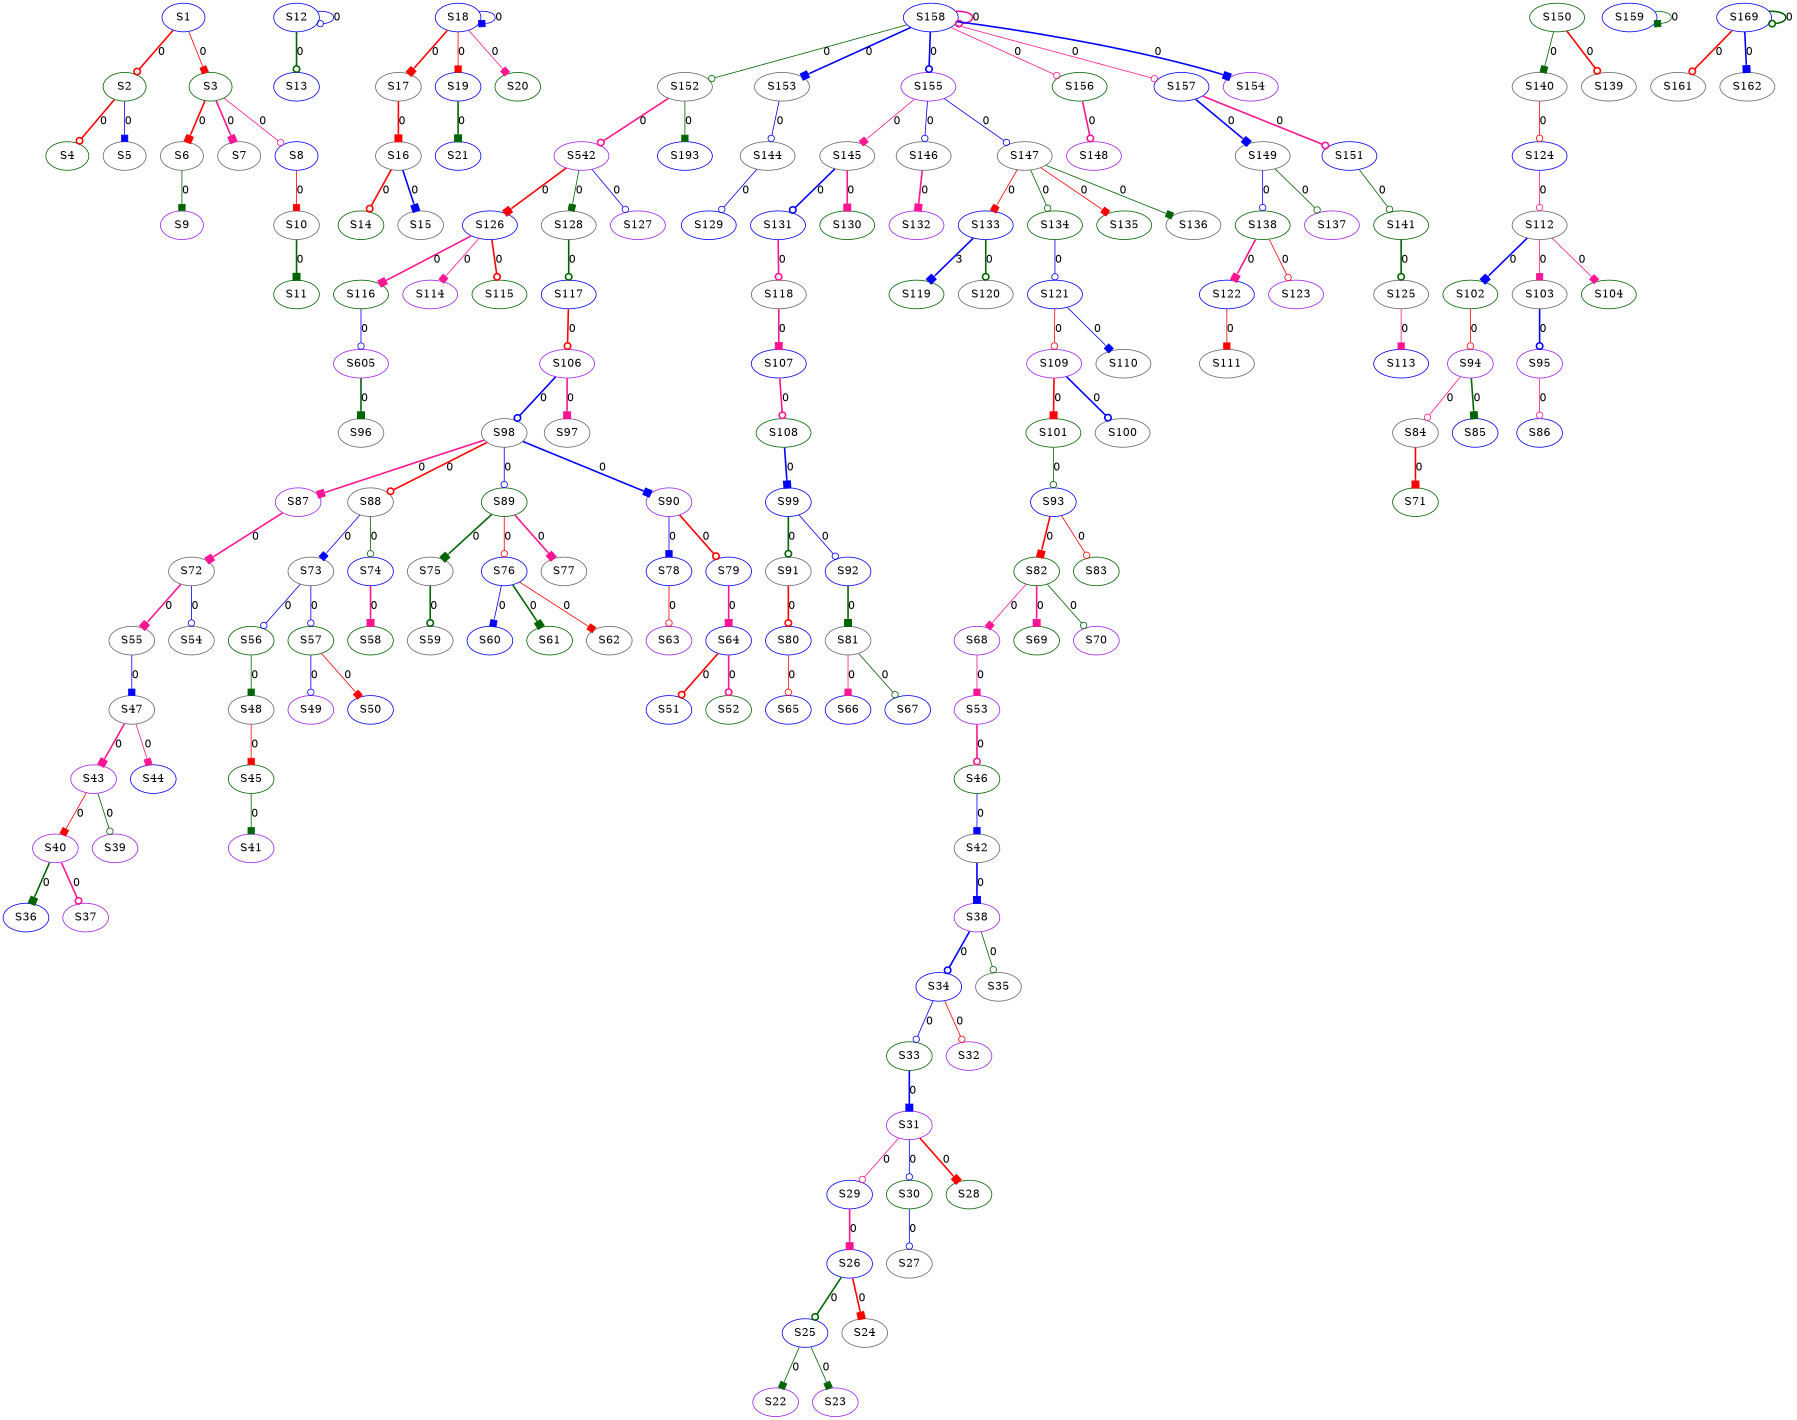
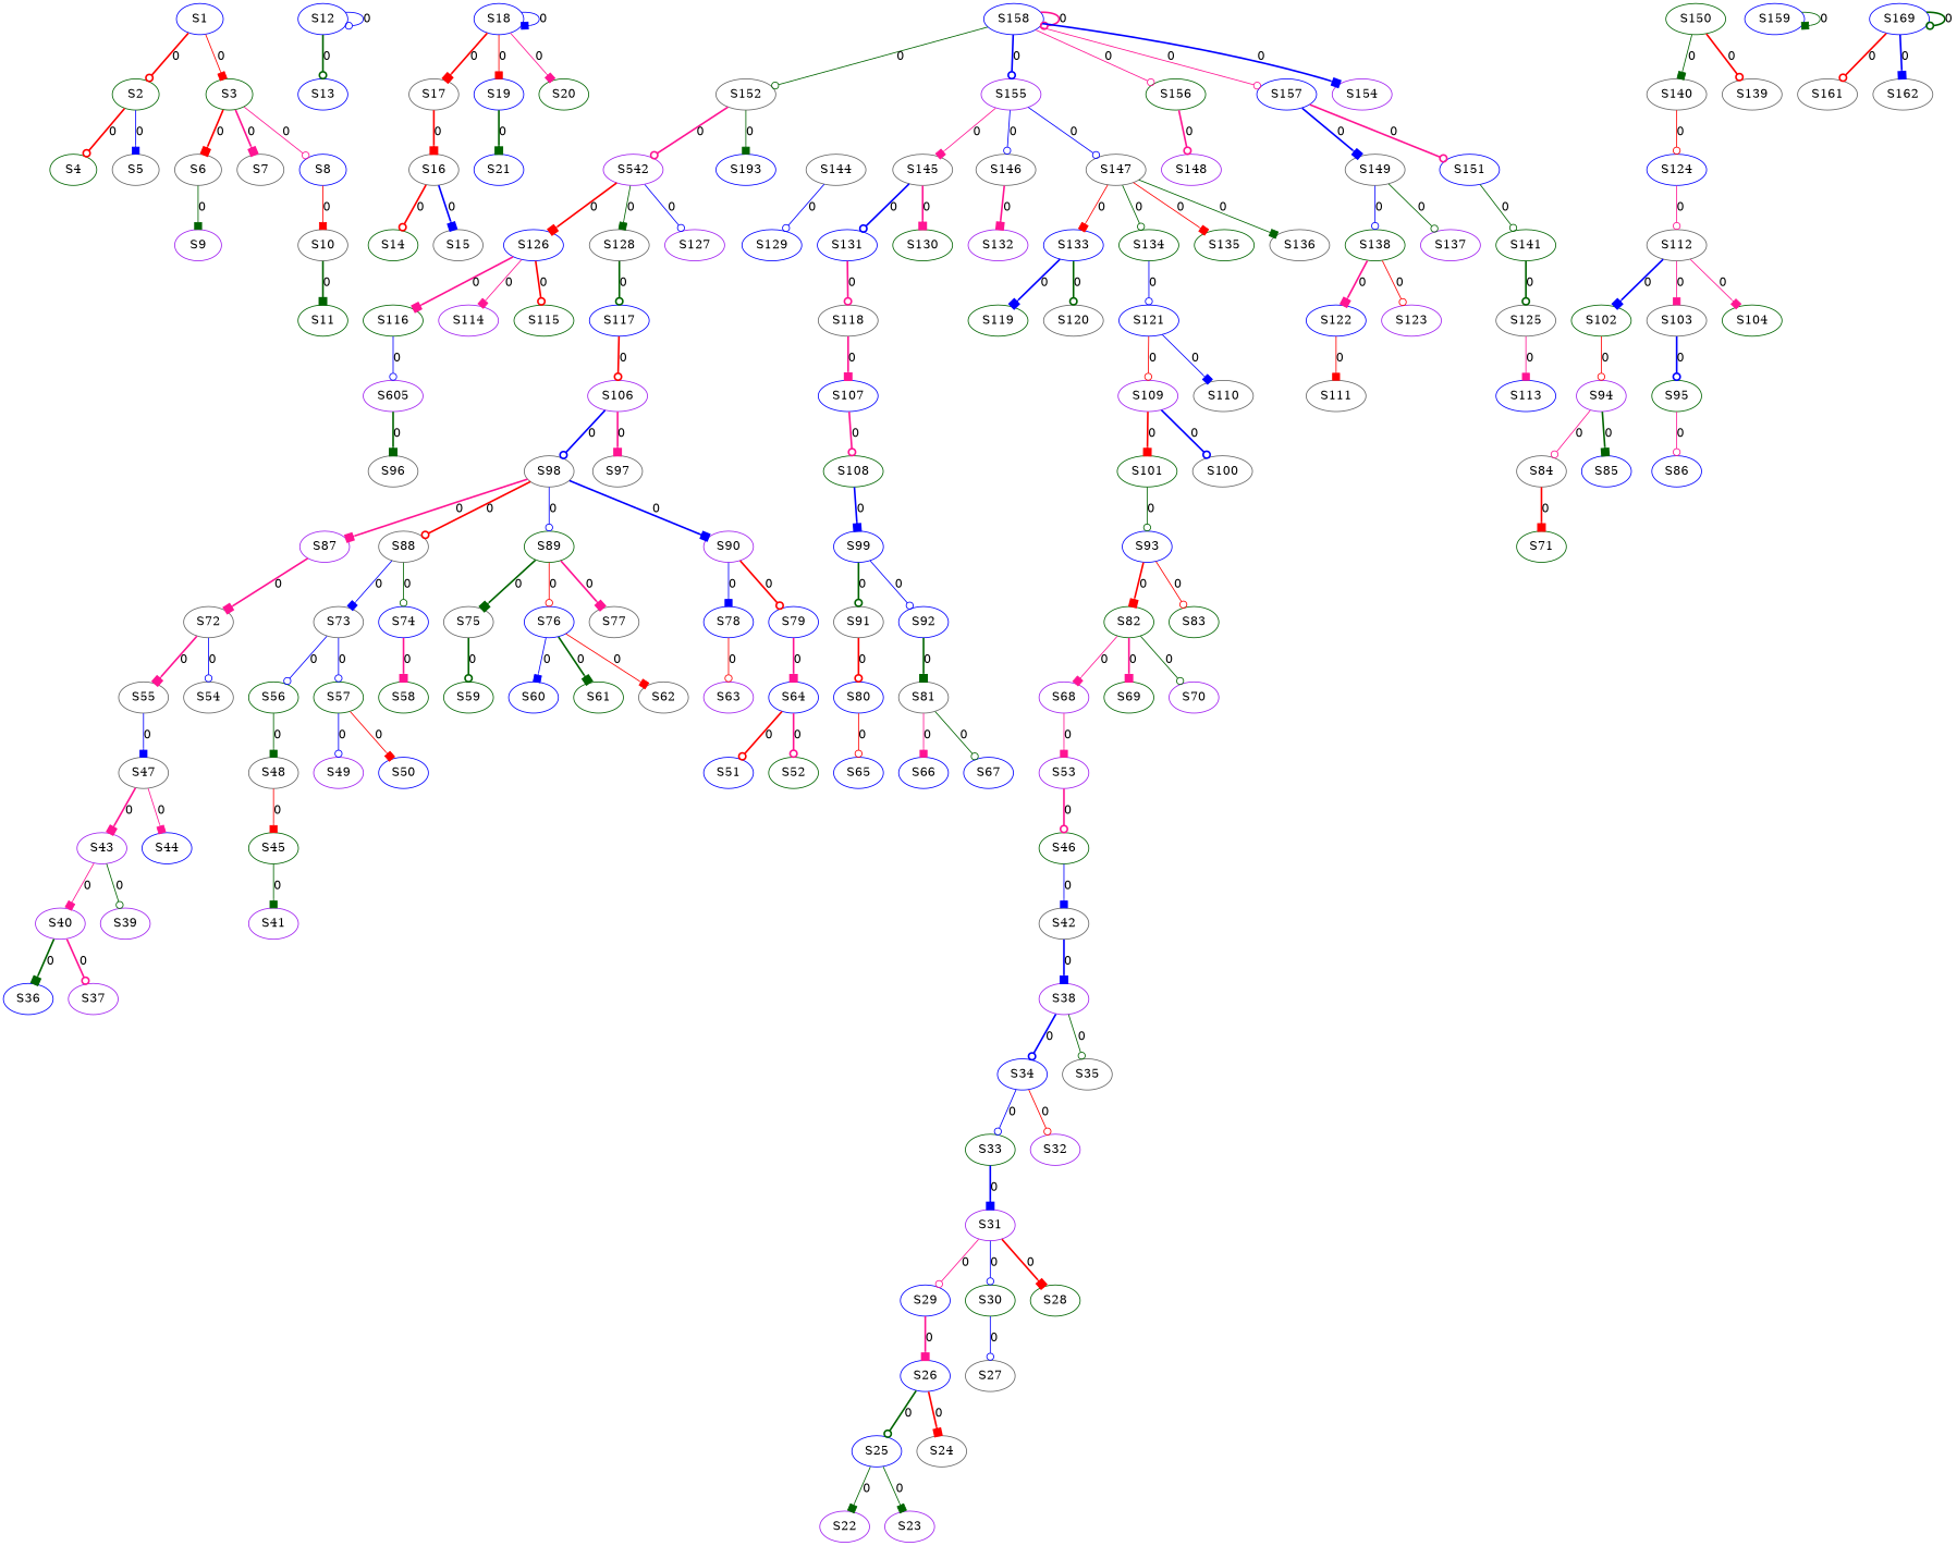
  strict digraph {
    node [color=gray40]
    edge [arrowhead=box color=blue style=solid]
    S1 [color=blue]
    S2 [color=darkgreen]
    S3 [color=darkgreen]
    S4 [color=darkgreen]
    S5
    S6
    S7
    S8 [color=blue]
    S9 [color=purple]
    S10
    S11 [color=darkgreen]
    S12 [color=blue]
    S13 [color=blue]
    S14 [color=darkgreen]
    S16
    S15
    S17
    S18 [color=blue]
    S19 [color=blue]
    S20 [color=darkgreen]
    S21 [color=blue]
    S25 [color=blue]
    S22 [color=purple]
    S23 [color=purple]
    S26 [color=blue]
    S24
    S29 [color=blue]
    S30 [color=darkgreen]
    S27
    S31 [color=purple]
    S28 [color=darkgreen]
    S33 [color=darkgreen]
    S34 [color=blue]
    S32 [color=purple]
    S38 [color=purple]
    S35
    S40 [color=purple]
    S36 [color=blue]
    S37 [color=purple]
    S42
    S43 [color=purple]
    S39 [color=purple]
    S45 [color=darkgreen]
    S41 [color=purple]
    S46 [color=darkgreen]
    S47
    S44 [color=blue]
    S48
    S53 [color=purple]
    S55
    S56 [color=darkgreen]
    S57 [color=darkgreen]
    S49 [color=purple]
    S50 [color=blue]
    S64 [color=blue]
    S51 [color=blue]
    S52 [color=darkgreen]
    S68 [color=purple]
    S72
    S54
    S73
    S74 [color=blue]
    S58 [color=darkgreen]
    S75
-   S59
+   S59 [color=darkgreen]
    S76 [color=blue]
    S60 [color=blue]
    S61 [color=darkgreen]
    S62
    S78 [color=blue]
    S63 [color=purple]
    S79 [color=blue]
    S80 [color=blue]
    S65 [color=blue]
    S66 [color=blue]
    S81
    S67 [color=blue]
    S82 [color=darkgreen]
    S69 [color=darkgreen]
    S70 [color=purple]
    S71 [color=darkgreen]
    S84
    S87 [color=purple]
    S88
    S89 [color=darkgreen]
    S77
    S90 [color=purple]
    S91
    S92 [color=blue]
    S93 [color=blue]
    S83 [color=darkgreen]
    S94 [color=purple]
    S85 [color=blue]
-   S95 [color=purple]
+   S95 [color=darkgreen]
    S86 [color=blue]
    S98
    S99 [color=blue]
    S101 [color=darkgreen]
    S102 [color=darkgreen]
    S103
    n101 [color=purple label=S605]
    S96
    S106 [color=purple]
    S97
    S108 [color=darkgreen]
    S109 [color=purple]
    S100
    S112
    S104 [color=darkgreen]
    S116 [color=darkgreen]
    S117 [color=blue]
    S107 [color=blue]
    S118
    S121 [color=blue]
    S110
    S122 [color=blue]
    S111
    S124 [color=blue]
    S113 [color=blue]
    S125
    S126 [color=blue]
    S114 [color=purple]
    S115 [color=darkgreen]
    S128
    S131 [color=blue]
    S133 [color=blue]
    S119 [color=darkgreen]
    S120
    S134 [color=darkgreen]
    S138 [color=darkgreen]
    S123 [color=purple]
    S140
    S141 [color=darkgreen]
    n134 [color=purple label=S542]
    S127 [color=purple]
    S129 [color=blue]
    S144
    S145
    S130 [color=darkgreen]
    S132 [color=purple]
    S146
    S147
    S135 [color=darkgreen]
    S136
    S149
    S137 [color=purple]
    S150 [color=darkgreen]
    S139
    S151 [color=blue]
    S152
    n151 [color=blue label=S193]
-   S153
    S155 [color=purple]
    S156 [color=darkgreen]
    S148 [color=purple]
    S157 [color=blue]
    S158 [color=blue]
    S154 [color=purple]
    S159 [color=blue]
    n160 [color=blue label=S169]
    S161
    S162
    S1 -> S2 [arrowhead=odot color=red label=0 style=bold]
    S1 -> S3 [color=red label=0]
    S2 -> S4 [arrowhead=odot color=red label=0 style=bold]
    S2 -> S5 [label=0]
    S3 -> S6 [color=red label=0 style=bold]
    S3 -> S7 [color=deeppink label=0 style=bold]
    S3 -> S8 [arrowhead=odot color=deeppink label=0]
    S6 -> S9 [color=darkgreen label=0]
    S8 -> S10 [color=red label=0]
    S10 -> S11 [color=darkgreen label=0 style=bold]
    S12 -> S12 [arrowhead=odot label=0]
    S12 -> S13 [arrowhead=odot color=darkgreen label=0 style=bold]
    S16 -> S14 [arrowhead=odot color=red label=0 style=bold]
    S16 -> S15 [label=0 style=bold]
    S17 -> S16 [color=red label=0 style=bold]
    S18 -> S17 [color=red label=0 style=bold]
    S18 -> S18 [label=0]
    S18 -> S19 [color=red label=0]
    S18 -> S20 [color=deeppink label=0]
    S19 -> S21 [color=darkgreen label=0 style=bold]
    S25 -> S22 [color=darkgreen label=0]
    S25 -> S23 [color=darkgreen label=0]
    S26 -> S25 [arrowhead=odot color=darkgreen label=0 style=bold]
    S26 -> S24 [color=red label=0 style=bold]
    S29 -> S26 [color=deeppink label=0 style=bold]
    S30 -> S27 [arrowhead=odot label=0]
    S31 -> S29 [arrowhead=odot color=deeppink label=0]
    S31 -> S30 [arrowhead=odot label=0]
    S31 -> S28 [color=red label=0 style=bold]
    S33 -> S31 [label=0 style=bold]
    S34 -> S33 [arrowhead=odot label=0]
    S34 -> S32 [arrowhead=odot color=red label=0]
    S38 -> S34 [arrowhead=odot label=0 style=bold]
    S38 -> S35 [arrowhead=odot color=darkgreen label=0]
    S40 -> S36 [color=darkgreen label=0 style=bold]
    S40 -> S37 [arrowhead=odot color=deeppink label=0 style=bold]
    S42 -> S38 [label=0 style=bold]
-   S43 -> S40 [color=red label=0]
+   S43 -> S40 [color=deeppink label=0]
    S43 -> S39 [arrowhead=odot color=darkgreen label=0]
    S45 -> S41 [color=darkgreen label=0]
    S46 -> S42 [label=0]
    S47 -> S43 [color=deeppink label=0 style=bold]
    S47 -> S44 [color=deeppink label=0]
    S48 -> S45 [color=red label=0]
    S53 -> S46 [arrowhead=odot color=deeppink label=0 style=bold]
    S55 -> S47 [label=0]
    S56 -> S48 [color=darkgreen label=0]
    S57 -> S49 [arrowhead=odot label=0]
    S57 -> S50 [color=red label=0]
    S64 -> S51 [arrowhead=odot color=red label=0 style=bold]
    S64 -> S52 [arrowhead=odot color=deeppink label=0 style=bold]
    S68 -> S53 [color=deeppink label=0]
    S72 -> S55 [color=deeppink label=0 style=bold]
    S72 -> S54 [arrowhead=odot label=0]
    S73 -> S56 [arrowhead=odot label=0]
    S73 -> S57 [arrowhead=odot label=0]
    S74 -> S58 [color=deeppink label=0 style=bold]
    S75 -> S59 [arrowhead=odot color=darkgreen label=0 style=bold]
    S76 -> S60 [label=0]
    S76 -> S61 [color=darkgreen label=0 style=bold]
    S76 -> S62 [color=red label=0]
    S78 -> S63 [arrowhead=odot color=red label=0]
    S79 -> S64 [color=deeppink label=0 style=bold]
    S80 -> S65 [arrowhead=odot color=red label=0]
    S81 -> S66 [color=deeppink label=0]
    S81 -> S67 [arrowhead=odot color=darkgreen label=0]
    S82 -> S68 [color=deeppink label=0]
    S82 -> S69 [color=deeppink label=0 style=bold]
    S82 -> S70 [arrowhead=odot color=darkgreen label=0]
    S84 -> S71 [color=red label=0 style=bold]
    S87 -> S72 [color=deeppink label=0 style=bold]
    S88 -> S73 [label=0]
    S88 -> S74 [arrowhead=odot color=darkgreen label=0]
    S89 -> S75 [color=darkgreen label=0 style=bold]
    S89 -> S76 [arrowhead=odot color=red label=0]
    S89 -> S77 [color=deeppink label=0 style=bold]
    S90 -> S78 [label=0]
    S90 -> S79 [arrowhead=odot color=red label=0 style=bold]
    S91 -> S80 [arrowhead=odot color=red label=0 style=bold]
    S92 -> S81 [color=darkgreen label=0 style=bold]
    S93 -> S82 [color=red label=0 style=bold]
    S93 -> S83 [arrowhead=odot color=red label=0]
    S94 -> S84 [arrowhead=odot color=deeppink label=0]
    S94 -> S85 [color=darkgreen label=0 style=bold]
    S95 -> S86 [arrowhead=odot color=deeppink label=0]
    S98 -> S87 [color=deeppink label=0 style=bold]
    S98 -> S88 [arrowhead=odot color=red label=0 style=bold]
    S98 -> S89 [arrowhead=odot label=0]
    S98 -> S90 [label=0 style=bold]
    S99 -> S91 [arrowhead=odot color=darkgreen label=0 style=bold]
    S99 -> S92 [arrowhead=odot label=0]
    S101 -> S93 [arrowhead=odot color=darkgreen label=0]
    S102 -> S94 [arrowhead=odot color=red label=0]
    S103 -> S95 [arrowhead=odot label=0 style=bold]
    n101 -> S96 [color=darkgreen label=0 style=bold]
    S106 -> S98 [arrowhead=odot label=0 style=bold]
    S106 -> S97 [color=deeppink label=0 style=bold]
    S108 -> S99 [label=0 style=bold]
    S109 -> S101 [color=red label=0 style=bold]
    S109 -> S100 [arrowhead=odot label=0 style=bold]
    S112 -> S102 [label=0 style=bold]
    S112 -> S103 [color=deeppink label=0]
    S112 -> S104 [color=deeppink label=0]
    S116 -> n101 [arrowhead=odot label=0]
    S117 -> S106 [arrowhead=odot color=red label=0 style=bold]
    S107 -> S108 [arrowhead=odot color=deeppink label=0 style=bold]
    S118 -> S107 [color=deeppink label=0 style=bold]
    S121 -> S109 [arrowhead=odot color=red label=0]
    S121 -> S110 [label=0]
    S122 -> S111 [color=red label=0]
    S124 -> S112 [arrowhead=odot color=deeppink label=0]
    S125 -> S113 [color=deeppink label=0]
    S126 -> S116 [color=deeppink label=0 style=bold]
    S126 -> S114 [color=deeppink label=0]
    S126 -> S115 [arrowhead=odot color=red label=0 style=bold]
    S128 -> S117 [arrowhead=odot color=darkgreen label=0 style=bold]
    S131 -> S118 [arrowhead=odot color=deeppink label=0 style=bold]
-   S133 -> S119 [label=3 style=bold]
+   S133 -> S119 [label=0 style=bold]
    S133 -> S120 [arrowhead=odot color=darkgreen label=0 style=bold]
    S134 -> S121 [arrowhead=odot label=0]
    S138 -> S122 [color=deeppink label=0 style=bold]
    S138 -> S123 [arrowhead=odot color=red label=0]
    S140 -> S124 [arrowhead=odot color=red label=0]
    S141 -> S125 [arrowhead=odot color=darkgreen label=0 style=bold]
    n134 -> S126 [color=red label=0 style=bold]
    n134 -> S128 [color=darkgreen label=0]
    n134 -> S127 [arrowhead=odot label=0]
    S144 -> S129 [arrowhead=odot label=0]
    S145 -> S131 [arrowhead=odot label=0 style=bold]
    S145 -> S130 [color=deeppink label=0 style=bold]
    S146 -> S132 [color=deeppink label=0 style=bold]
    S147 -> S133 [color=red label=0]
    S147 -> S134 [arrowhead=odot color=darkgreen label=0]
    S147 -> S135 [color=red label=0]
    S147 -> S136 [color=darkgreen label=0]
    S149 -> S138 [arrowhead=odot label=0]
    S149 -> S137 [arrowhead=odot color=darkgreen label=0]
    S150 -> S140 [color=darkgreen label=0]
    S150 -> S139 [arrowhead=odot color=red label=0 style=bold]
    S151 -> S141 [arrowhead=odot color=darkgreen label=0]
    S152 -> n134 [arrowhead=odot color=deeppink label=0 style=bold]
    S152 -> n151 [color=darkgreen label=0]
-   S153 -> S144 [arrowhead=odot label=0]
    S155 -> S145 [color=deeppink label=0]
    S155 -> S146 [arrowhead=odot label=0]
    S155 -> S147 [arrowhead=odot label=0]
    S156 -> S148 [arrowhead=odot color=deeppink label=0 style=bold]
    S157 -> S149 [label=0 style=bold]
    S157 -> S151 [arrowhead=odot color=deeppink label=0 style=bold]
    S158 -> S152 [arrowhead=odot color=darkgreen label=0]
-   S158 -> S153 [label=0 style=bold]
    S158 -> S155 [arrowhead=odot label=0 style=bold]
    S158 -> S156 [arrowhead=odot color=deeppink label=0]
    S158 -> S157 [arrowhead=odot color=deeppink label=0]
    S158 -> S158 [arrowhead=odot color=deeppink label=0 style=bold]
    S158 -> S154 [label=0 style=bold]
    S159 -> S159 [color=darkgreen label=0]
    n160 -> n160 [arrowhead=odot color=darkgreen label=0 style=bold]
    n160 -> S161 [arrowhead=odot color=red label=0 style=bold]
    n160 -> S162 [label=0 style=bold]
  }
